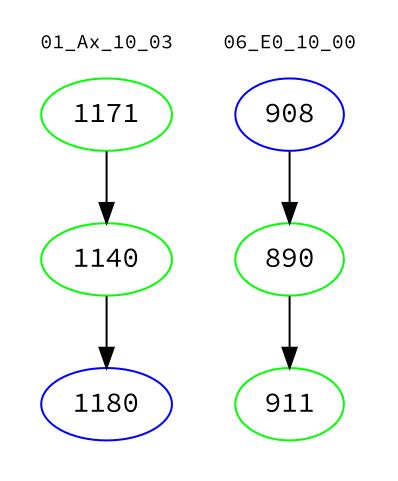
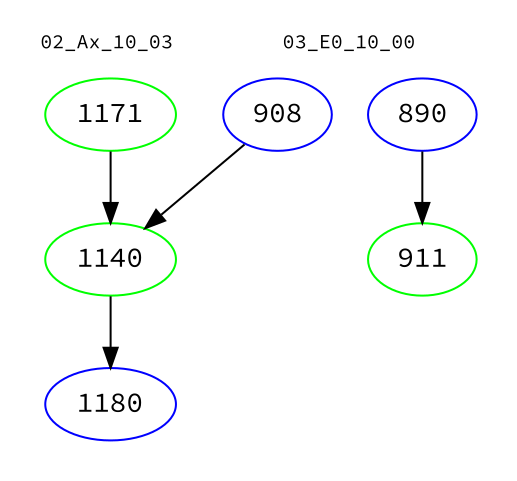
  digraph {
    fontname="Source Code Pro"
    node [color=green fontname="Source Code Pro"]
    edge [color=black fontname="Source Code Pro"]
    n1 [label=1171]
    n2 [label=1140]
    n3 [color=blue label=1180]
    n4 [color=blue label=908]
-   n5 [label=890]
+   n5 [color=blue label=890]
    n6 [label=911]
    subgraph cluster_1 {
      color=white
      fontsize=10
-     label="01_Ax_10_03"
+     label="02_Ax_10_03"
      n1
      n2
      n3
    }
    subgraph cluster_2 {
      color=white
      fontsize=10
-     label="06_E0_10_00"
+     label="03_E0_10_00"
      n4
      n5
      n6
    }
    n1 -> n2
    n2 -> n3
-   n4 -> n5
+   n4 -> n2
    n5 -> n6
  }
